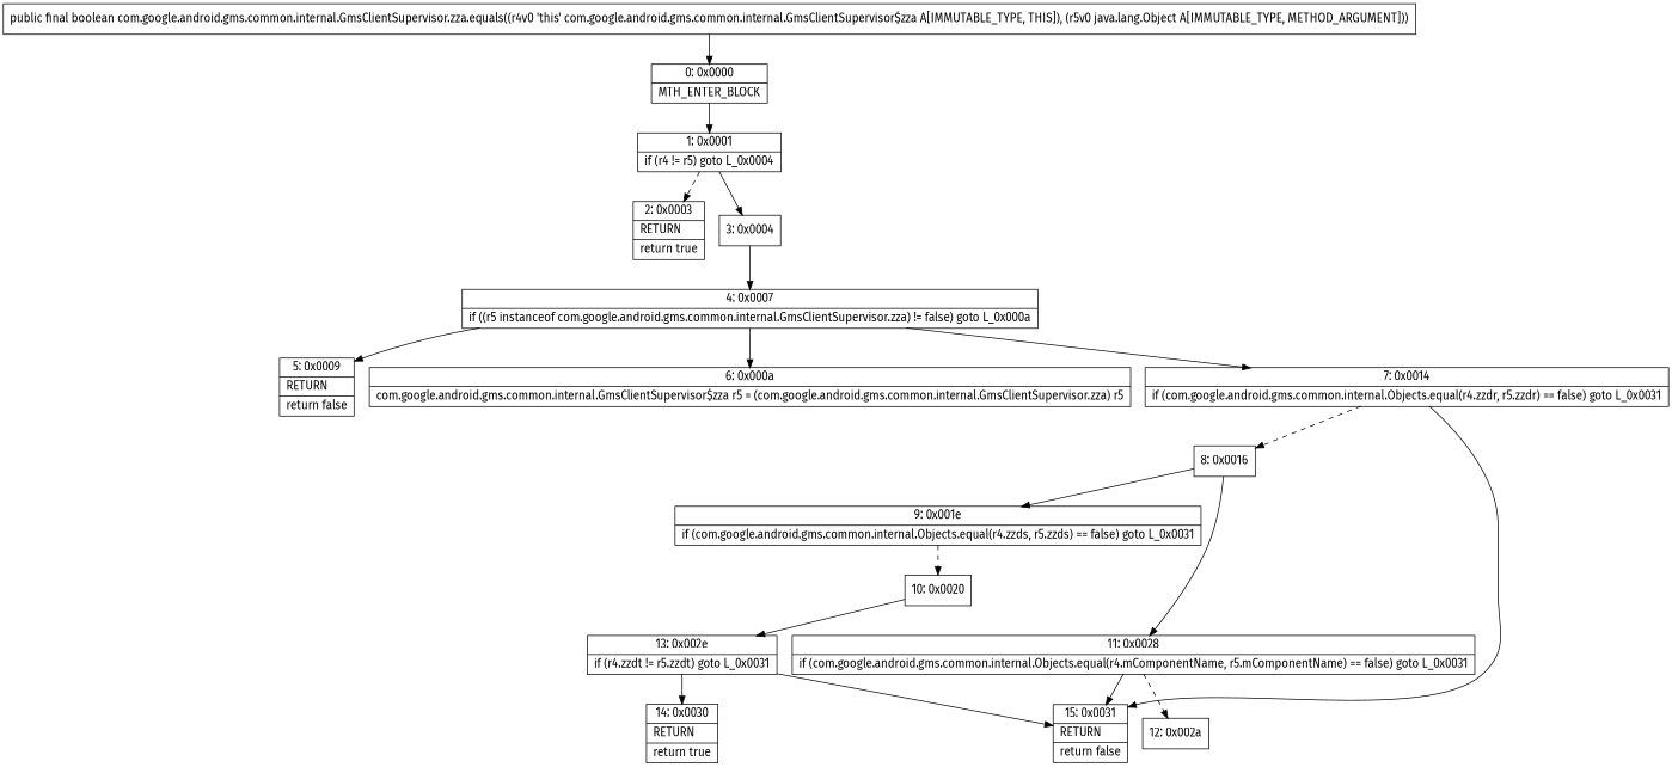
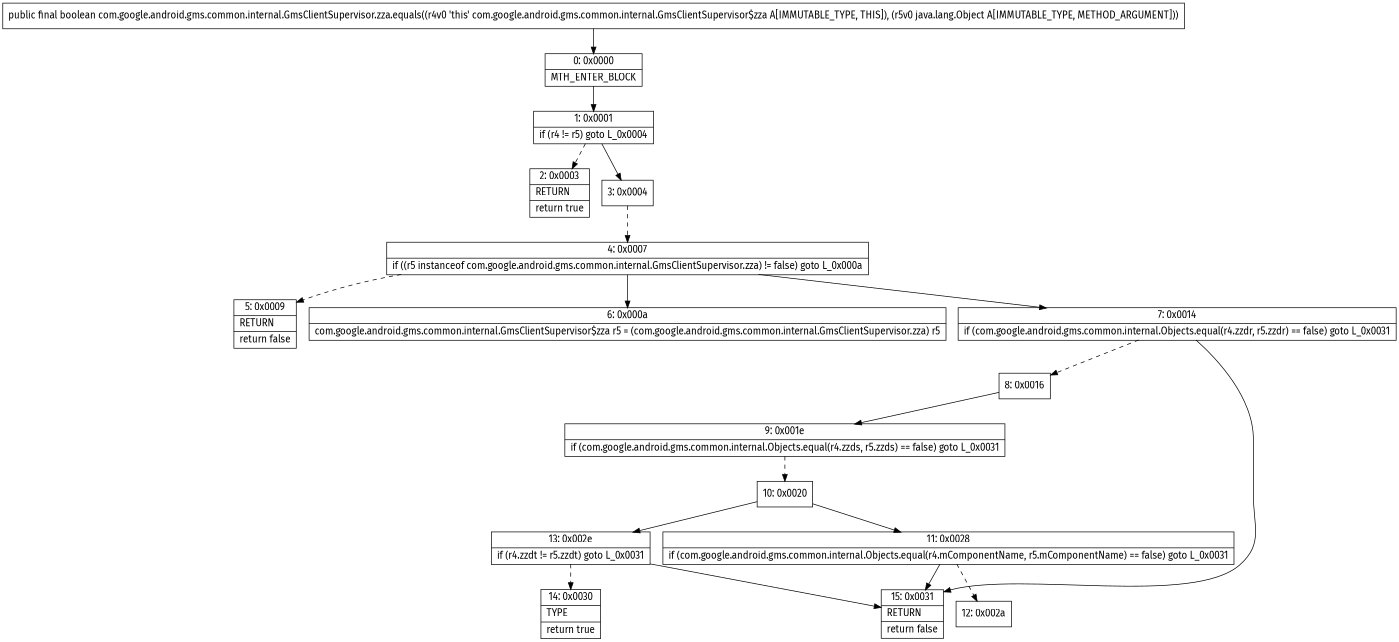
  digraph {
    fontname="Fira Sans"
    node [fontname="Fira Sans" shape=record]
    edge [fontname="Fira Sans"]
    n1 [label="{0\:\ 0x0000|MTH_ENTER_BLOCK\l}"]
    n2 [label="{1\:\ 0x0001|if (r4 != r5) goto L_0x0004\l}"]
    n3 [label="{2\:\ 0x0003|RETURN\l|return true\l}"]
    n4 [label="{3\:\ 0x0004}"]
    n5 [label="{4\:\ 0x0007|if ((r5 instanceof com.google.android.gms.common.internal.GmsClientSupervisor.zza) != false) goto L_0x000a\l}"]
    n6 [label="{5\:\ 0x0009|RETURN\l|return false\l}"]
    n7 [label="{6\:\ 0x000a|com.google.android.gms.common.internal.GmsClientSupervisor$zza r5 = (com.google.android.gms.common.internal.GmsClientSupervisor.zza) r5\l}"]
    n8 [label="{7\:\ 0x0014|if (com.google.android.gms.common.internal.Objects.equal(r4.zzdr, r5.zzdr) == false) goto L_0x0031\l}"]
    n9 [label="{8\:\ 0x0016}"]
    n10 [label="{15\:\ 0x0031|RETURN\l|return false\l}"]
    n11 [label="{9\:\ 0x001e|if (com.google.android.gms.common.internal.Objects.equal(r4.zzds, r5.zzds) == false) goto L_0x0031\l}"]
    n12 [label="{10\:\ 0x0020}"]
    n13 [label="{11\:\ 0x0028|if (com.google.android.gms.common.internal.Objects.equal(r4.mComponentName, r5.mComponentName) == false) goto L_0x0031\l}"]
    n14 [label="{13\:\ 0x002e|if (r4.zzdt != r5.zzdt) goto L_0x0031\l}"]
    n15 [label="{12\:\ 0x002a}"]
-   n16 [label="{14\:\ 0x0030|RETURN\l|return true\l}"]
+   n16 [label="{14\:\ 0x0030|TYPE\l|return true\l}"]
    n17 [label="{public final boolean com.google.android.gms.common.internal.GmsClientSupervisor.zza.equals((r4v0 'this' com.google.android.gms.common.internal.GmsClientSupervisor$zza A[IMMUTABLE_TYPE, THIS]), (r5v0 java.lang.Object A[IMMUTABLE_TYPE, METHOD_ARGUMENT])) }"]
    n1 -> n2
    n2 -> n3 [style=dashed]
    n2 -> n4
-   n4 -> n5
-   n5 -> n6 [style=solid]
+   n4 -> n5 [style=dashed]
+   n5 -> n6 [style=dashed]
    n5 -> n7
    n5 -> n8
    n8 -> n9 [style=dashed]
    n8 -> n10
    n9 -> n11
    n11 -> n12 [style=dashed]
-   n9 -> n13
+   n12 -> n13
    n12 -> n14
    n13 -> n10
    n13 -> n15 [style=dashed]
    n14 -> n10
-   n14 -> n16 [style=solid]
+   n14 -> n16 [style=dashed]
    n17 -> n1
  }
